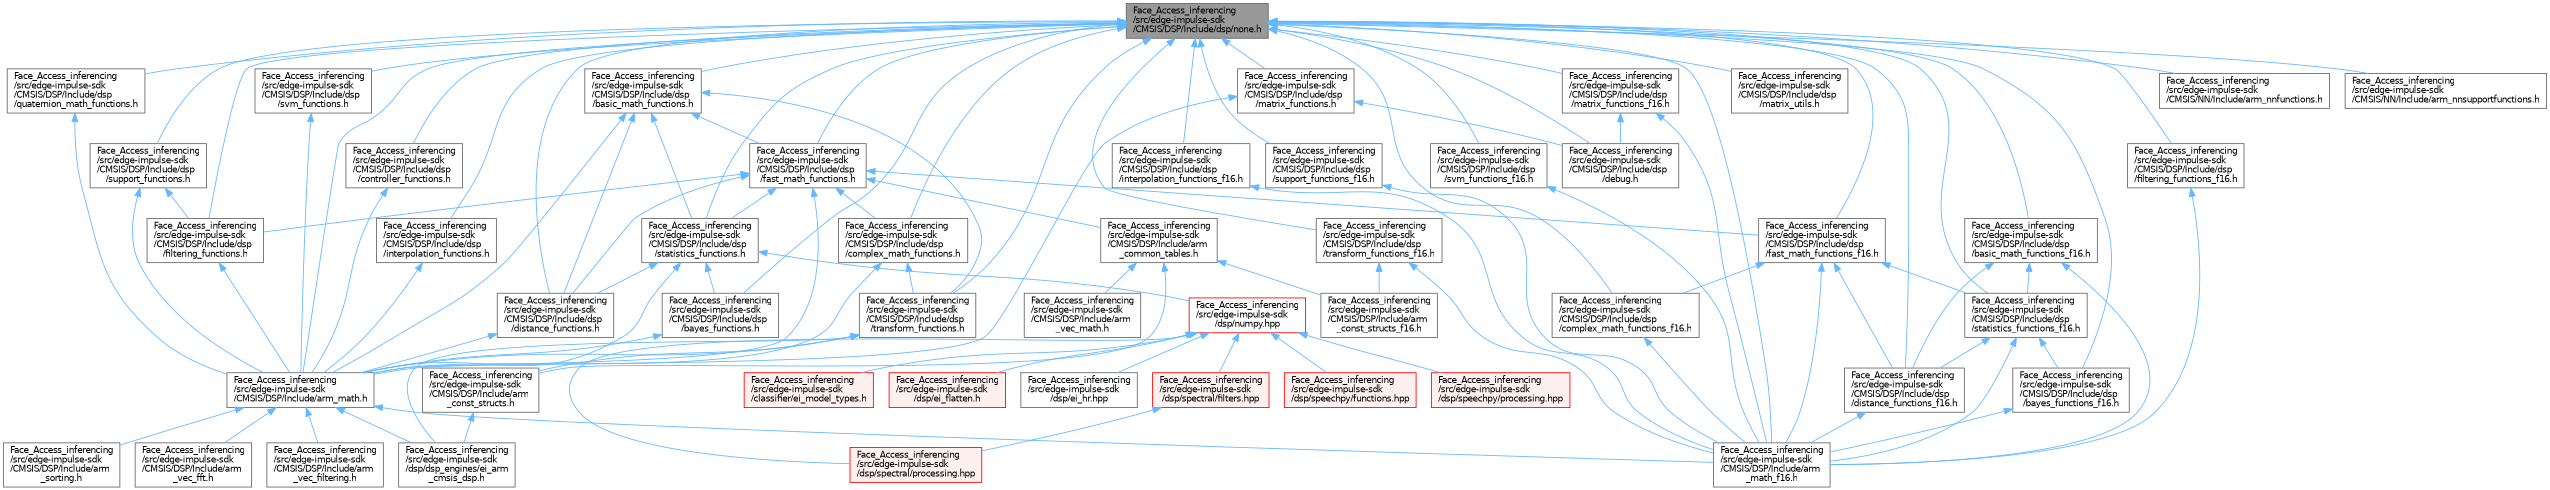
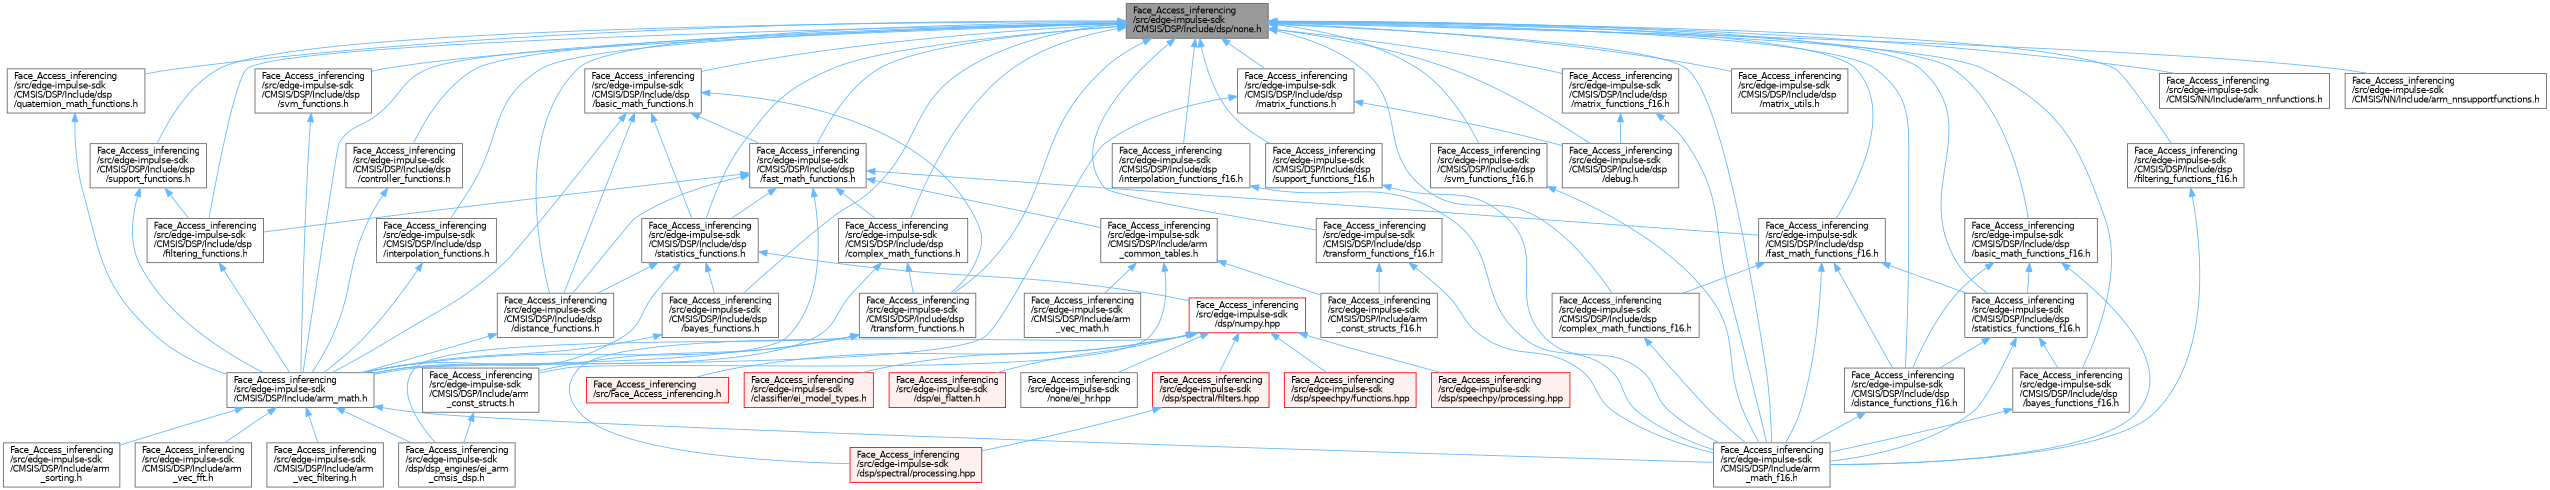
  digraph {
    node [color=grey40 fillcolor=white fontname=Helvetica fontsize=10 shape=box style=filled]
    edge [color=steelblue1 dir=back fontname=Helvetica fontsize=10 labelfontname=Helvetica labelfontsize=10 style=solid]
    n1 [color=gray40 fillcolor=grey60 fontcolor=black height=0.2 label="Face_Access_inferencing\l/src/edge-impulse-sdk\l/CMSIS/DSP/Include/dsp/none.h" width=0.4]
    n2 [height=0.2 label="Face_Access_inferencing\l/src/edge-impulse-sdk\l/CMSIS/DSP/Include/arm_math.h" width=0.4]
    n3 [height=0.2 label="Face_Access_inferencing\l/src/edge-impulse-sdk\l/CMSIS/DSP/Include/arm\l_math_f16.h" width=0.4]
    n4 [height=0.2 label="Face_Access_inferencing\l/src/edge-impulse-sdk\l/CMSIS/DSP/Include/dsp\l/basic_math_functions.h" width=0.4]
    n5 [height=0.2 label="Face_Access_inferencing\l/src/edge-impulse-sdk\l/CMSIS/DSP/Include/dsp\l/distance_functions.h" width=0.4]
    n6 [height=0.2 label="Face_Access_inferencing\l/src/edge-impulse-sdk\l/CMSIS/DSP/Include/dsp\l/fast_math_functions.h" width=0.4]
    n7 [height=0.2 label="Face_Access_inferencing\l/src/edge-impulse-sdk\l/CMSIS/DSP/Include/dsp\l/complex_math_functions.h" width=0.4]
    n8 [height=0.2 label="Face_Access_inferencing\l/src/edge-impulse-sdk\l/CMSIS/DSP/Include/dsp\l/transform_functions.h" width=0.4]
    n9 [height=0.2 label="Face_Access_inferencing\l/src/edge-impulse-sdk\l/CMSIS/DSP/Include/dsp\l/fast_math_functions_f16.h" width=0.4]
    n10 [height=0.2 label="Face_Access_inferencing\l/src/edge-impulse-sdk\l/CMSIS/DSP/Include/dsp\l/complex_math_functions_f16.h" width=0.4]
    n11 [height=0.2 label="Face_Access_inferencing\l/src/edge-impulse-sdk\l/CMSIS/DSP/Include/dsp\l/distance_functions_f16.h" width=0.4]
    n12 [height=0.2 label="Face_Access_inferencing\l/src/edge-impulse-sdk\l/CMSIS/DSP/Include/dsp\l/statistics_functions_f16.h" width=0.4]
    n13 [height=0.2 label="Face_Access_inferencing\l/src/edge-impulse-sdk\l/CMSIS/DSP/Include/dsp\l/bayes_functions_f16.h" width=0.4]
    n14 [height=0.2 label="Face_Access_inferencing\l/src/edge-impulse-sdk\l/CMSIS/DSP/Include/dsp\l/filtering_functions.h" width=0.4]
    n15 [height=0.2 label="Face_Access_inferencing\l/src/edge-impulse-sdk\l/CMSIS/DSP/Include/dsp\l/statistics_functions.h" width=0.4]
    n16 [height=0.2 label="Face_Access_inferencing\l/src/edge-impulse-sdk\l/CMSIS/DSP/Include/dsp\l/bayes_functions.h" width=0.4]
    n17 [height=0.2 label="Face_Access_inferencing\l/src/edge-impulse-sdk\l/CMSIS/DSP/Include/dsp\l/basic_math_functions_f16.h" width=0.4]
    n18 [height=0.2 label="Face_Access_inferencing\l/src/edge-impulse-sdk\l/CMSIS/DSP/Include/dsp\l/controller_functions.h" width=0.4]
    n19 [height=0.2 label="Face_Access_inferencing\l/src/edge-impulse-sdk\l/CMSIS/DSP/Include/dsp\l/debug.h" width=0.4]
    n20 [height=0.2 label="Face_Access_inferencing\l/src/edge-impulse-sdk\l/CMSIS/DSP/Include/dsp\l/filtering_functions_f16.h" width=0.4]
    n21 [height=0.2 label="Face_Access_inferencing\l/src/edge-impulse-sdk\l/CMSIS/DSP/Include/dsp\l/interpolation_functions.h" width=0.4]
    n22 [height=0.2 label="Face_Access_inferencing\l/src/edge-impulse-sdk\l/CMSIS/DSP/Include/dsp\l/interpolation_functions_f16.h" width=0.4]
    n23 [height=0.2 label="Face_Access_inferencing\l/src/edge-impulse-sdk\l/CMSIS/DSP/Include/dsp\l/matrix_functions.h" width=0.4]
    n24 [height=0.2 label="Face_Access_inferencing\l/src/edge-impulse-sdk\l/CMSIS/DSP/Include/dsp\l/matrix_functions_f16.h" width=0.4]
    n25 [height=0.2 label="Face_Access_inferencing\l/src/edge-impulse-sdk\l/CMSIS/DSP/Include/dsp\l/matrix_utils.h" width=0.4]
    n26 [height=0.2 label="Face_Access_inferencing\l/src/edge-impulse-sdk\l/CMSIS/DSP/Include/dsp\l/quaternion_math_functions.h" width=0.4]
    n27 [height=0.2 label="Face_Access_inferencing\l/src/edge-impulse-sdk\l/CMSIS/DSP/Include/dsp\l/support_functions.h" width=0.4]
    n28 [height=0.2 label="Face_Access_inferencing\l/src/edge-impulse-sdk\l/CMSIS/DSP/Include/dsp\l/support_functions_f16.h" width=0.4]
    n29 [height=0.2 label="Face_Access_inferencing\l/src/edge-impulse-sdk\l/CMSIS/DSP/Include/dsp\l/svm_functions.h" width=0.4]
    n30 [height=0.2 label="Face_Access_inferencing\l/src/edge-impulse-sdk\l/CMSIS/DSP/Include/dsp\l/svm_functions_f16.h" width=0.4]
    n31 [height=0.2 label="Face_Access_inferencing\l/src/edge-impulse-sdk\l/CMSIS/DSP/Include/dsp\l/transform_functions_f16.h" width=0.4]
    n32 [height=0.2 label="Face_Access_inferencing\l/src/edge-impulse-sdk\l/CMSIS/NN/Include/arm_nnfunctions.h" width=0.4]
    n33 [height=0.2 label="Face_Access_inferencing\l/src/edge-impulse-sdk\l/CMSIS/NN/Include/arm_nnsupportfunctions.h" width=0.4]
    n34 [height=0.2 label="Face_Access_inferencing\l/src/edge-impulse-sdk\l/CMSIS/DSP/Include/arm\l_sorting.h" width=0.4]
    n35 [height=0.2 label="Face_Access_inferencing\l/src/edge-impulse-sdk\l/CMSIS/DSP/Include/arm\l_vec_fft.h" width=0.4]
    n36 [height=0.2 label="Face_Access_inferencing\l/src/edge-impulse-sdk\l/CMSIS/DSP/Include/arm\l_vec_filtering.h" width=0.4]
    n37 [height=0.2 label="Face_Access_inferencing\l/src/edge-impulse-sdk\l/dsp/dsp_engines/ei_arm\l_cmsis_dsp.h" width=0.4]
    n38 [height=0.2 label="Face_Access_inferencing\l/src/edge-impulse-sdk\l/CMSIS/DSP/Include/arm\l_common_tables.h" width=0.4]
    n39 [height=0.2 label="Face_Access_inferencing\l/src/edge-impulse-sdk\l/CMSIS/DSP/Include/arm\l_const_structs.h" width=0.4]
    n40 [color=red height=0.2 label="Face_Access_inferencing\l/src/edge-impulse-sdk\l/dsp/numpy.hpp" width=0.4]
    n41 [height=0.2 label="Face_Access_inferencing\l/src/edge-impulse-sdk\l/CMSIS/DSP/Include/arm\l_const_structs_f16.h" width=0.4]
    n42 [height=0.2 label="Face_Access_inferencing\l/src/edge-impulse-sdk\l/CMSIS/DSP/Include/arm\l_vec_math.h" width=0.4]
+   n43 [color=red fillcolor="#FFF0F0" height=0.2 label="Face_Access_inferencing\l/src/Face_Access_inferencing.h" width=0.4]
    n44 [color=red fillcolor="#FFF0F0" height=0.2 label="Face_Access_inferencing\l/src/edge-impulse-sdk\l/classifier/ei_model_types.h" width=0.4]
    n45 [color=red fillcolor="#FFF0F0" height=0.2 label="Face_Access_inferencing\l/src/edge-impulse-sdk\l/dsp/ei_flatten.h" width=0.4]
-   n46 [height=0.2 label="Face_Access_inferencing\l/src/edge-impulse-sdk\l/dsp/ei_hr.hpp" width=0.4]
+   n46 [height=0.2 label="Face_Access_inferencing\l/src/edge-impulse-sdk\l/none/ei_hr.hpp" width=0.4]
    n47 [color=red fillcolor="#FFF0F0" height=0.2 label="Face_Access_inferencing\l/src/edge-impulse-sdk\l/dsp/spectral/filters.hpp" width=0.4]
    n48 [color=red fillcolor="#FFF0F0" height=0.2 label="Face_Access_inferencing\l/src/edge-impulse-sdk\l/dsp/spectral/processing.hpp" width=0.4]
    n49 [color=red fillcolor="#FFF0F0" height=0.2 label="Face_Access_inferencing\l/src/edge-impulse-sdk\l/dsp/speechpy/functions.hpp" width=0.4]
    n50 [color=red fillcolor="#FFF0F0" height=0.2 label="Face_Access_inferencing\l/src/edge-impulse-sdk\l/dsp/speechpy/processing.hpp" width=0.4]
    n1 -> n2
    n1 -> n3
    n1 -> n4
    n1 -> n5
    n1 -> n6
    n1 -> n7
    n1 -> n8
    n1 -> n9
    n1 -> n10
    n1 -> n11
    n1 -> n12
    n1 -> n13
    n1 -> n14
    n1 -> n15
    n1 -> n16
    n1 -> n17
    n1 -> n18
    n1 -> n19
    n1 -> n20
    n1 -> n21
    n1 -> n22
    n1 -> n23
    n1 -> n24
    n1 -> n25
    n1 -> n26
    n1 -> n27
    n1 -> n28
    n1 -> n29
    n1 -> n30
    n1 -> n31
    n1 -> n32
    n1 -> n33
    n2 -> n3
    n2 -> n34
    n2 -> n35
    n2 -> n36
    n2 -> n37
    n4 -> n2
    n4 -> n5
    n4 -> n6
    n4 -> n8
    n4 -> n15
    n5 -> n2
    n6 -> n2
    n6 -> n5
    n6 -> n7
    n6 -> n9
    n6 -> n14
    n6 -> n15
    n6 -> n38
    n7 -> n2
    n7 -> n8
    n8 -> n2
    n8 -> n37
    n8 -> n39
    n9 -> n3
    n9 -> n10
    n9 -> n11
    n9 -> n12
    n10 -> n3
    n11 -> n3
    n12 -> n3
    n12 -> n11
    n12 -> n13
    n13 -> n3
    n14 -> n2
    n15 -> n2
    n15 -> n5
    n15 -> n16
    n15 -> n40
    n16 -> n2
    n17 -> n3
    n17 -> n11
    n17 -> n12
    n18 -> n2
    n20 -> n3
    n21 -> n2
    n22 -> n3
    n23 -> n2
    n23 -> n19
    n24 -> n3
    n24 -> n19
    n26 -> n2
    n27 -> n2
    n27 -> n14
    n28 -> n3
    n29 -> n2
    n30 -> n3
    n31 -> n3
    n31 -> n41
    n38 -> n39
    n38 -> n41
    n38 -> n42
    n39 -> n37
+   n40 -> n43
    n40 -> n44
    n40 -> n45
    n40 -> n46
    n40 -> n47
    n40 -> n48
    n40 -> n49
    n40 -> n50
    n47 -> n48
  }
